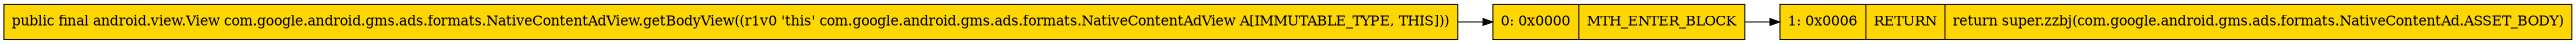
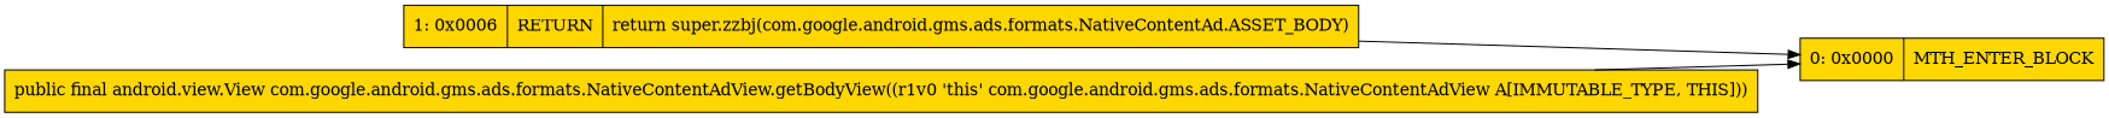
  digraph {
    rankdir=LR
    node [shape=record style=filled fillcolor=gold]
    n1 [label="{0\:\ 0x0000|MTH_ENTER_BLOCK\l}"]
    n2 [label="{1\:\ 0x0006|RETURN\l|return super.zzbj(com.google.android.gms.ads.formats.NativeContentAd.ASSET_BODY)\l}"]
    n3 [label="{public final android.view.View com.google.android.gms.ads.formats.NativeContentAdView.getBodyView((r1v0 'this' com.google.android.gms.ads.formats.NativeContentAdView A[IMMUTABLE_TYPE, THIS])) }"]
-   n1 -> n2
+   n2 -> n1
    n3 -> n1
  }
